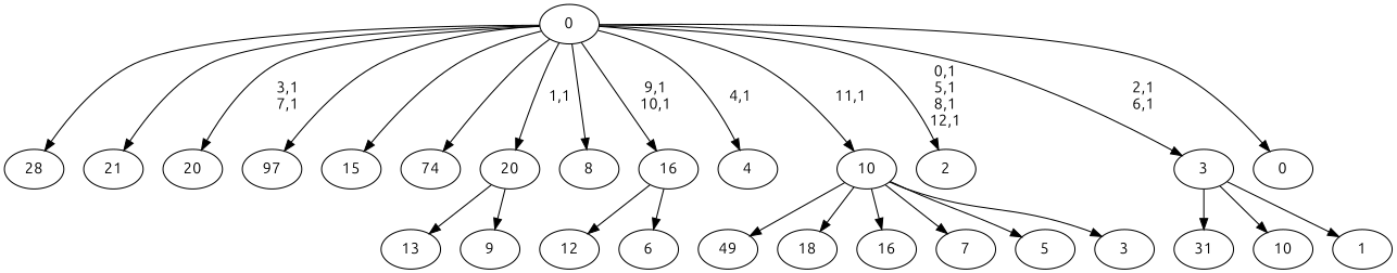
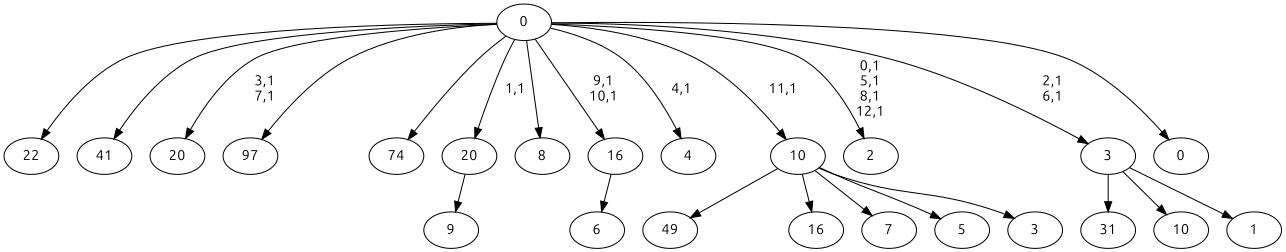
  digraph {
    fontname=Ubuntu
    node [fontname=Ubuntu]
    edge [fontname=Ubuntu]
-   n1 [label=28]
-   n2 [label=21]
+   n1 [label=22]
+   n2 [label=41]
    n3 [label=20]
    n4 [label=49]
-   n5 [label=18]
    n6 [label=97]
    n7 [label=16]
-   n8 [label=15]
    n9 [label=74]
-   n10 [label=13]
-   n11 [label=12]
    n12 [label=31]
    n13 [label=10]
    n14 [label=9]
    20
    n16 [label=8]
    n17 [label=7]
    n18 [label=6]
    16
    n20 [label=5]
    n21 [label=4]
    n22 [label=3]
    10
    n24 [label=2]
    n25 [label=1]
    3
    n27 [label=0]
    0
-   20 -> n10
    20 -> n14
-   16 -> n11
    16 -> n18
    10 -> n4
-   10 -> n5
    10 -> n7
    10 -> n17
    10 -> n20
    10 -> n22
    3 -> n12
    3 -> n13
    3 -> n25
    0 -> n1
    0 -> n2
    0 -> n3 [label="3,1\n7,1"]
    0 -> n6
-   0 -> n8
    0 -> n9
    0 -> 20 [label="1,1"]
    0 -> n16
    0 -> 16 [label="9,1\n10,1"]
    0 -> n21 [label="4,1"]
    0 -> 10 [label="11,1"]
    0 -> n24 [label="0,1\n5,1\n8,1\n12,1"]
    0 -> 3 [label="2,1\n6,1"]
    0 -> n27
  }
